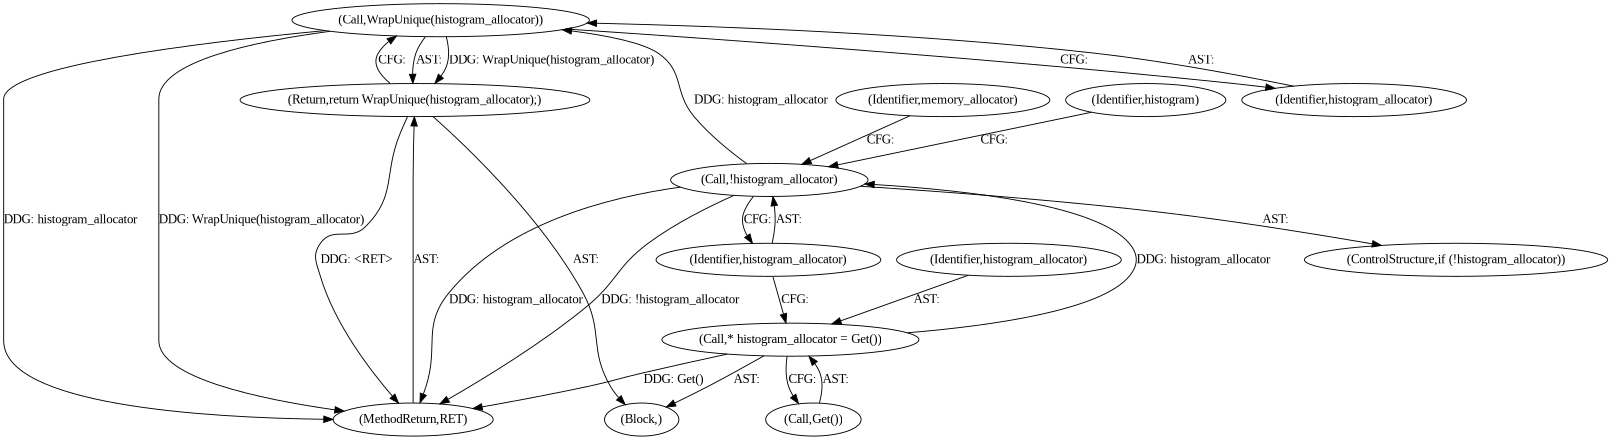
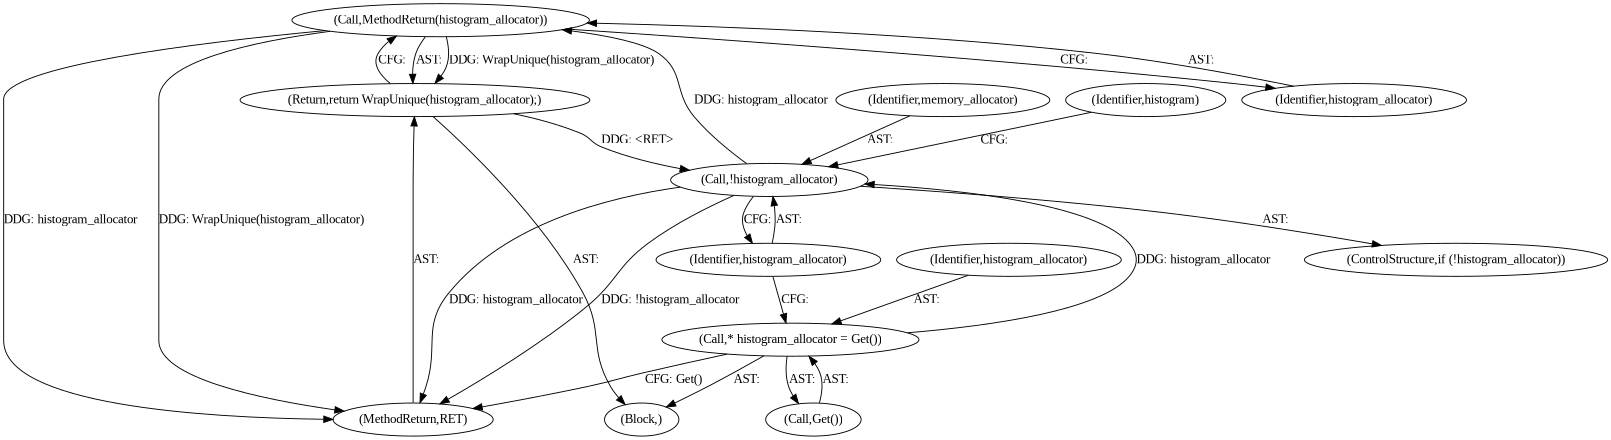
  digraph {
    fontname="Liberation Serif"
    node [fontname="Liberation Serif"]
    edge [fontname="Liberation Serif"]
-   n1 [label="(Call,WrapUnique(histogram_allocator))"]
+   n1 [label="(Call,MethodReturn(histogram_allocator))"]
    n2 [label="(Return,return WrapUnique(histogram_allocator);)"]
    n3 [label="(Identifier,histogram_allocator)"]
    n4 [label="(MethodReturn,RET)"]
    n5 [label="(Block,)"]
    n6 [label="(Call,!histogram_allocator)"]
    n7 [label="(ControlStructure,if (!histogram_allocator))"]
    n8 [label="(Identifier,histogram_allocator)"]
    n9 [label="(Call,* histogram_allocator = Get())"]
    n10 [label="(Call,Get())"]
    n11 [label="(Identifier,memory_allocator)"]
    n12 [label="(Identifier,histogram)"]
    n13 [label="(Identifier,histogram_allocator)"]
    n1 -> n2 [label="AST: "]
    n1 -> n2 [label="DDG: WrapUnique(histogram_allocator)"]
    n1 -> n3 [label="CFG: "]
    n1 -> n4 [label="DDG: WrapUnique(histogram_allocator)"]
    n1 -> n4 [label="DDG: histogram_allocator"]
    n2 -> n1 [label="CFG: "]
-   n2 -> n4 [label="DDG: <RET>"]
+   n2 -> n6 [label="DDG: <RET>"]
    n2 -> n5 [label="AST: "]
    n3 -> n1 [label="AST: "]
    n4 -> n2 [label="AST: "]
    n6 -> n1 [label="DDG: histogram_allocator"]
    n6 -> n4 [label="DDG: histogram_allocator"]
    n6 -> n4 [label="DDG: !histogram_allocator"]
    n6 -> n7 [label="AST: "]
    n6 -> n8 [label="CFG: "]
    n8 -> n6 [label="AST: "]
    n8 -> n9 [label="CFG: "]
-   n9 -> n4 [label="DDG: Get()"]
+   n9 -> n4 [label="CFG: Get()"]
    n9 -> n5 [label="AST: "]
    n9 -> n6 [label="DDG: histogram_allocator"]
-   n9 -> n10 [label="CFG: "]
+   n9 -> n10 [label="AST: "]
    n10 -> n9 [label="AST: "]
-   n11 -> n6 [label="CFG: "]
+   n11 -> n6 [label="AST: "]
    n12 -> n6 [label="CFG: "]
    n13 -> n9 [label="AST: "]
  }
